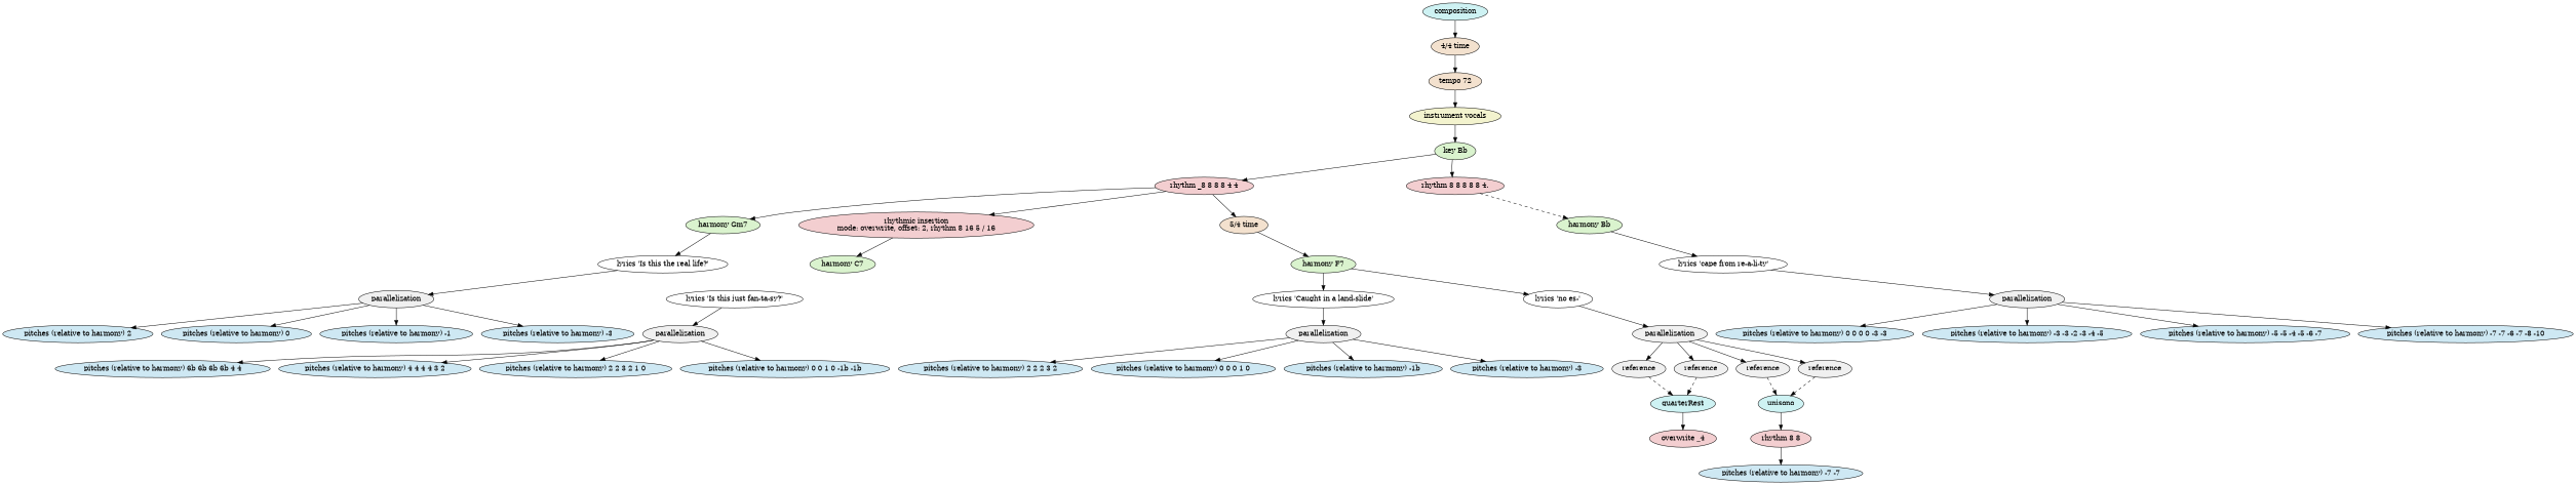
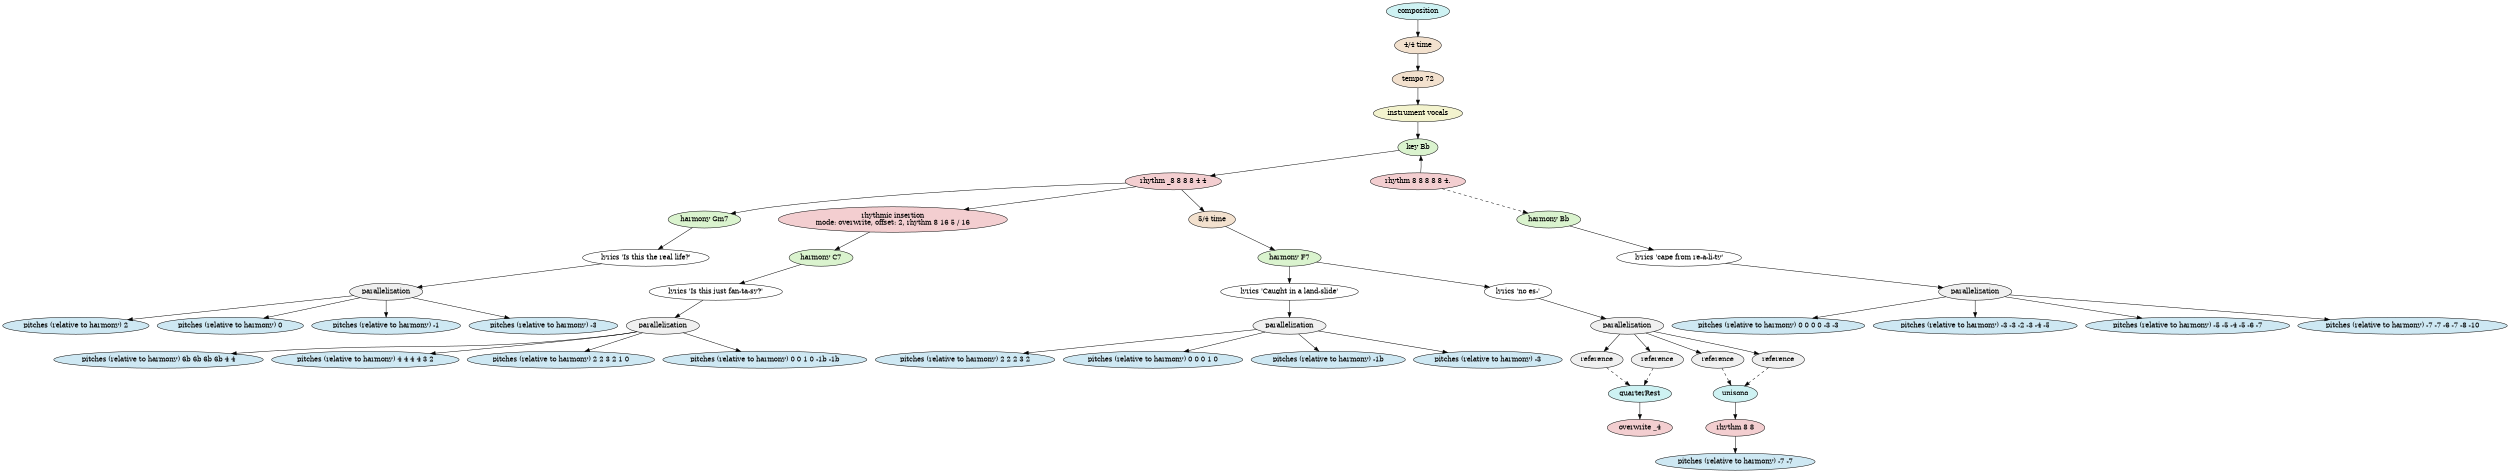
  digraph {
    ordering=out
    node [fillcolor="#cee8f3" style=filled]
    n1 [fillcolor="#cef2f3" label=composition]
    n2 [fillcolor="#f3e1ce" label="4/4 time"]
    n3 [fillcolor="#f3e1ce" label="tempo 72"]
    n4 [fillcolor="#f3f3ce" label="instrument vocals"]
    n5 [fillcolor="#daf3ce" label="key Bb"]
    n6 [fillcolor="#f3ced0" label="rhythm _8 8 8 8 4 4"]
    n7 [fillcolor="#f3ced0" label="rhythm 8 8 8 8 8 4."]
    n8 [fillcolor="#daf3ce" label="harmony Gm7"]
    n9 [fillcolor="#f3ced0" label="rhythmic insertion\nmode: overwrite, offset: 2, rhythm 8 16 5 / 16"]
    n10 [fillcolor="#f3e1ce" label="5/4 time"]
    n11 [fillcolor="#daf3ce" label="harmony Bb"]
    n12 [fillcolor=white label="lyrics 'Is this the real life?'"]
    n13 [fillcolor="#daf3ce" label="harmony C7"]
    n14 [fillcolor="#daf3ce" label="harmony F7"]
    n15 [fillcolor="#f0f0f0" label=parallelization]
    n16 [label="pitches (relative to harmony) 2"]
    n17 [label="pitches (relative to harmony) 0"]
    n18 [label="pitches (relative to harmony) -1"]
    n19 [label="pitches (relative to harmony) -3"]
    n20 [fillcolor=white label="lyrics 'Is this just fan-ta-sy?'"]
    n21 [fillcolor="#f0f0f0" label=parallelization]
    n22 [label="pitches (relative to harmony) 6b 6b 6b 6b 4 4"]
    n23 [label="pitches (relative to harmony) 4 4 4 4 3 2"]
    n24 [label="pitches (relative to harmony) 2 2 3 2 1 0"]
    n25 [label="pitches (relative to harmony) 0 0 1 0 -1b -1b"]
    n26 [fillcolor=white label="lyrics 'Caught in a land-slide'"]
    n27 [fillcolor=white label="lyrics 'no es-'"]
    n28 [fillcolor="#f0f0f0" label=parallelization]
    n29 [fillcolor="#f0f0f0" label=parallelization]
    n30 [label="pitches (relative to harmony) 2 2 2 3 2"]
    n31 [label="pitches (relative to harmony) 0 0 0 1 0"]
    n32 [label="pitches (relative to harmony) -1b"]
    n33 [label="pitches (relative to harmony) -3"]
    n34 [fillcolor="#f0f0f0" label=reference]
    n35 [fillcolor="#f0f0f0" label=reference]
    n36 [fillcolor="#f0f0f0" label=reference]
    n37 [fillcolor="#f0f0f0" label=reference]
    n38 [fillcolor="#cef2f3" label=quarterRest]
    n39 [fillcolor="#cef2f3" label=unisono]
    n40 [fillcolor="#f3ced0" label="overwrite _4"]
    n41 [fillcolor="#f3ced0" label="rhythm 8 8"]
    n42 [fillcolor=white label="lyrics 'cape from re-a-li-ty'"]
    n43 [fillcolor="#f0f0f0" label=parallelization]
    n44 [label="pitches (relative to harmony) 0 0 0 0 -3 -3"]
    n45 [label="pitches (relative to harmony) -3 -3 -2 -3 -4 -5"]
    n46 [label="pitches (relative to harmony) -5 -5 -4 -5 -6 -7"]
    n47 [label="pitches (relative to harmony) -7 -7 -6 -7 -8 -10"]
    n48 [label="pitches (relative to harmony) -7 -7"]
    n1 -> n2
    n2 -> n3
    n3 -> n4
    n4 -> n5
    n5 -> n6
-   n5 -> n7
+   n7 -> n5
    n6 -> n8
    n6 -> n9
    n6 -> n10
    n7 -> n11 [style=dashed]
    n8 -> n12
    n9 -> n13
    n10 -> n14
    n11 -> n42
    n12 -> n15
+   n13 -> n20
    n14 -> n26
    n14 -> n27
    n15 -> n16
    n15 -> n17
    n15 -> n18
    n15 -> n19
    n20 -> n21
    n21 -> n22
    n21 -> n23
    n21 -> n24
    n21 -> n25
    n26 -> n28
    n27 -> n29
    n28 -> n30
    n28 -> n31
    n28 -> n32
    n28 -> n33
    n29 -> n34
    n29 -> n35
    n29 -> n36
    n29 -> n37
    n34 -> n38 [style=dashed]
    n35 -> n38 [style=dashed]
    n36 -> n39 [style=dashed]
    n37 -> n39 [style=dashed]
    n38 -> n40
    n39 -> n41
    n41 -> n48
    n42 -> n43
    n43 -> n44
    n43 -> n45
    n43 -> n46
    n43 -> n47
  }
